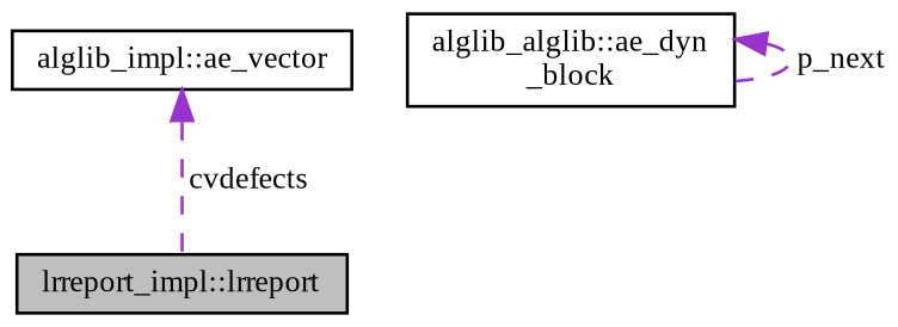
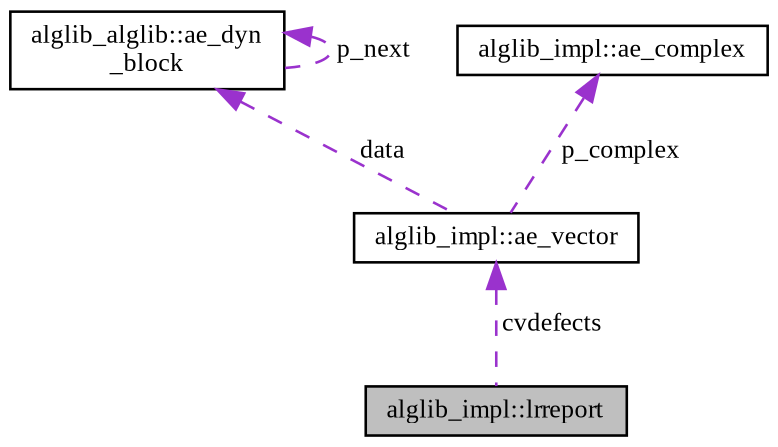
  digraph {
    fontname="Liberation Serif"
    node [color=black fillcolor=white fontname="Liberation Serif" fontsize=10 shape=record style=filled]
    edge [color=darkorchid3 dir=back fontname="Liberation Serif" fontsize=10 labelfontname=Helvetica labelfontsize=10 style=dashed]
-   n1 [fillcolor=grey75 fontcolor=black height=0.2 label="lrreport_impl::lrreport" width=0.4]
+   n1 [fillcolor=grey75 fontcolor=black height=0.2 label="alglib_impl::lrreport" width=0.4]
    n2 [height=0.2 label="alglib_impl::ae_vector" width=0.4]
    n3 [height=0.2 label="alglib_alglib::ae_dyn\l_block" width=0.4]
+   n4 [height=0.2 label="alglib_impl::ae_complex" width=0.4]
    n2 -> n1 [label=" cvdefects"]
+   n3 -> n2 [label=" data"]
    n3 -> n3 [label=" p_next"]
+   n4 -> n2 [label=" p_complex"]
  }
